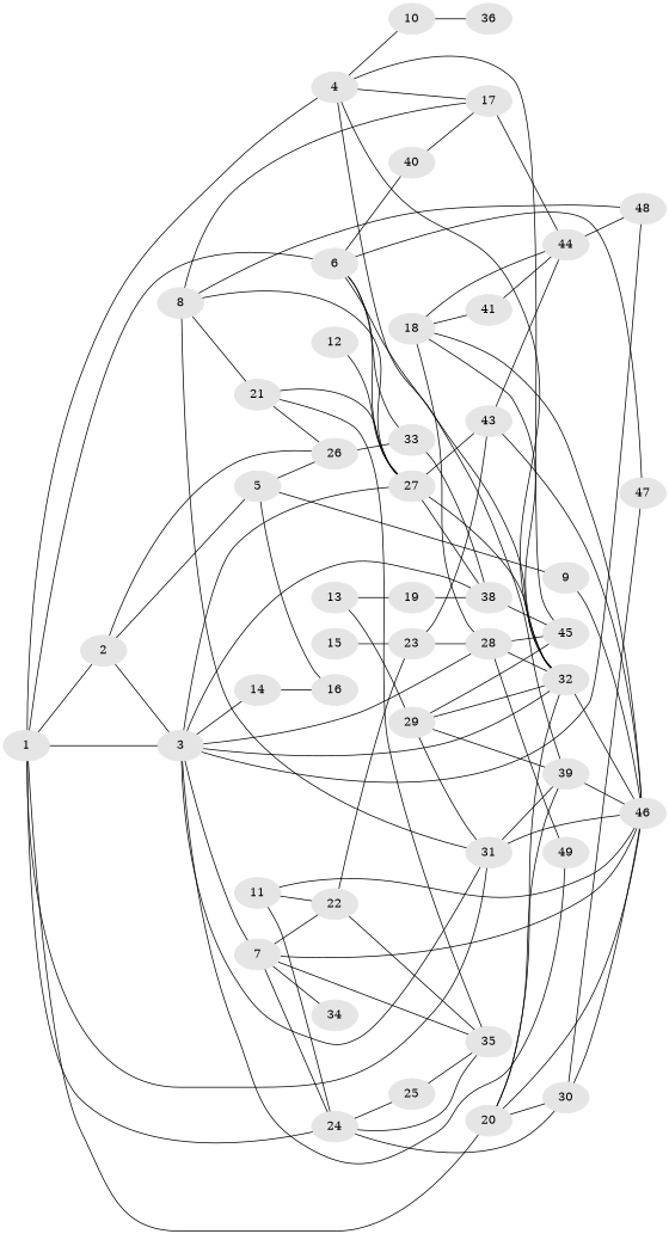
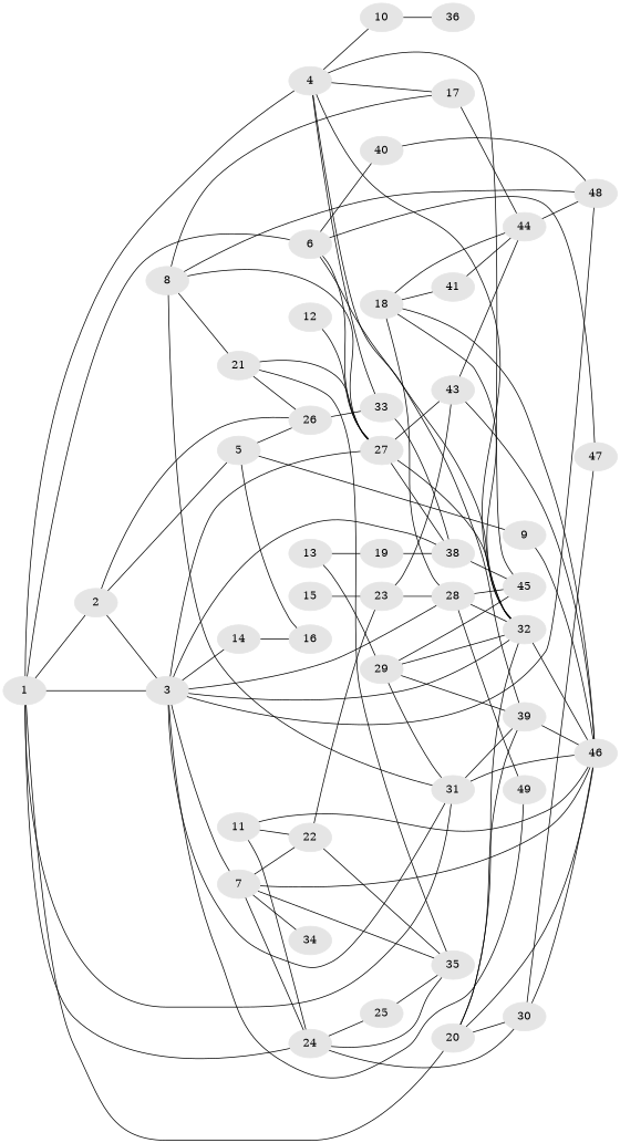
  graph {
    rankdir=LR
    node [color=gray90 style=filled]
    edge [weight=1.0]
    1
    2
    3
    4
    6
    20
    24
    31
    5
    26
    7
    14
    27
    28
    32
    38
    48
    49
    10
    17
    39
    45
    33
    40
    47
    46
    30
    35
    25
    9
    16
    22
    34
    15
    23
    43
    36
    44
    8
    21
    11
    12
    13
    19
    29
    18
    41
    1 -- 2
    1 -- 3
    1 -- 4
    1 -- 6
    1 -- 20
    1 -- 24
    1 -- 31
    2 -- 3
    2 -- 5
    2 -- 26
    3 -- 31
    3 -- 7
    3 -- 14
    3 -- 27
    3 -- 28
    3 -- 32
    3 -- 38
    3 -- 48
    3 -- 49
    4 -- 32
    4 -- 10
    4 -- 17
    4 -- 39
    4 -- 45
    6 -- 27
    6 -- 32
-   6 -- 33
+   4 -- 33
    6 -- 40
    6 -- 47
    20 -- 32
    20 -- 39 [weight=2.0]
    20 -- 46
    20 -- 30
    24 -- 30
    24 -- 35
    24 -- 25
    31 -- 39
    31 -- 46
    5 -- 26
    5 -- 9
    5 -- 16
    26 -- 33
    7 -- 24
    7 -- 46
    7 -- 35
    7 -- 22
    7 -- 34
    14 -- 16
    27 -- 32
    27 -- 38 [weight=3.0]
    27 -- 43
    28 -- 32
    28 -- 49
    28 -- 45
    32 -- 46
    38 -- 45
    10 -- 36
    17 -- 44
    39 -- 46
    33 -- 38
-   40 -- 17
+   40 -- 48
    30 -- 47
    30 -- 46
    25 -- 35
    9 -- 46
    22 -- 35
    22 -- 23
    15 -- 23
    23 -- 28
    23 -- 43
    43 -- 46
    43 -- 44
    44 -- 48
    8 -- 31
    8 -- 27
    8 -- 48
    8 -- 17
    8 -- 21
    21 -- 26
    21 -- 27
    21 -- 35
    11 -- 24
    11 -- 46 [weight=2.0]
    11 -- 22
    12 -- 27
    13 -- 19
    13 -- 29
    19 -- 38
    29 -- 31
    29 -- 32
    29 -- 39
    29 -- 45 [weight=2.0]
    18 -- 28
    18 -- 32
    18 -- 46
    18 -- 44
    18 -- 41
    41 -- 44
  }
